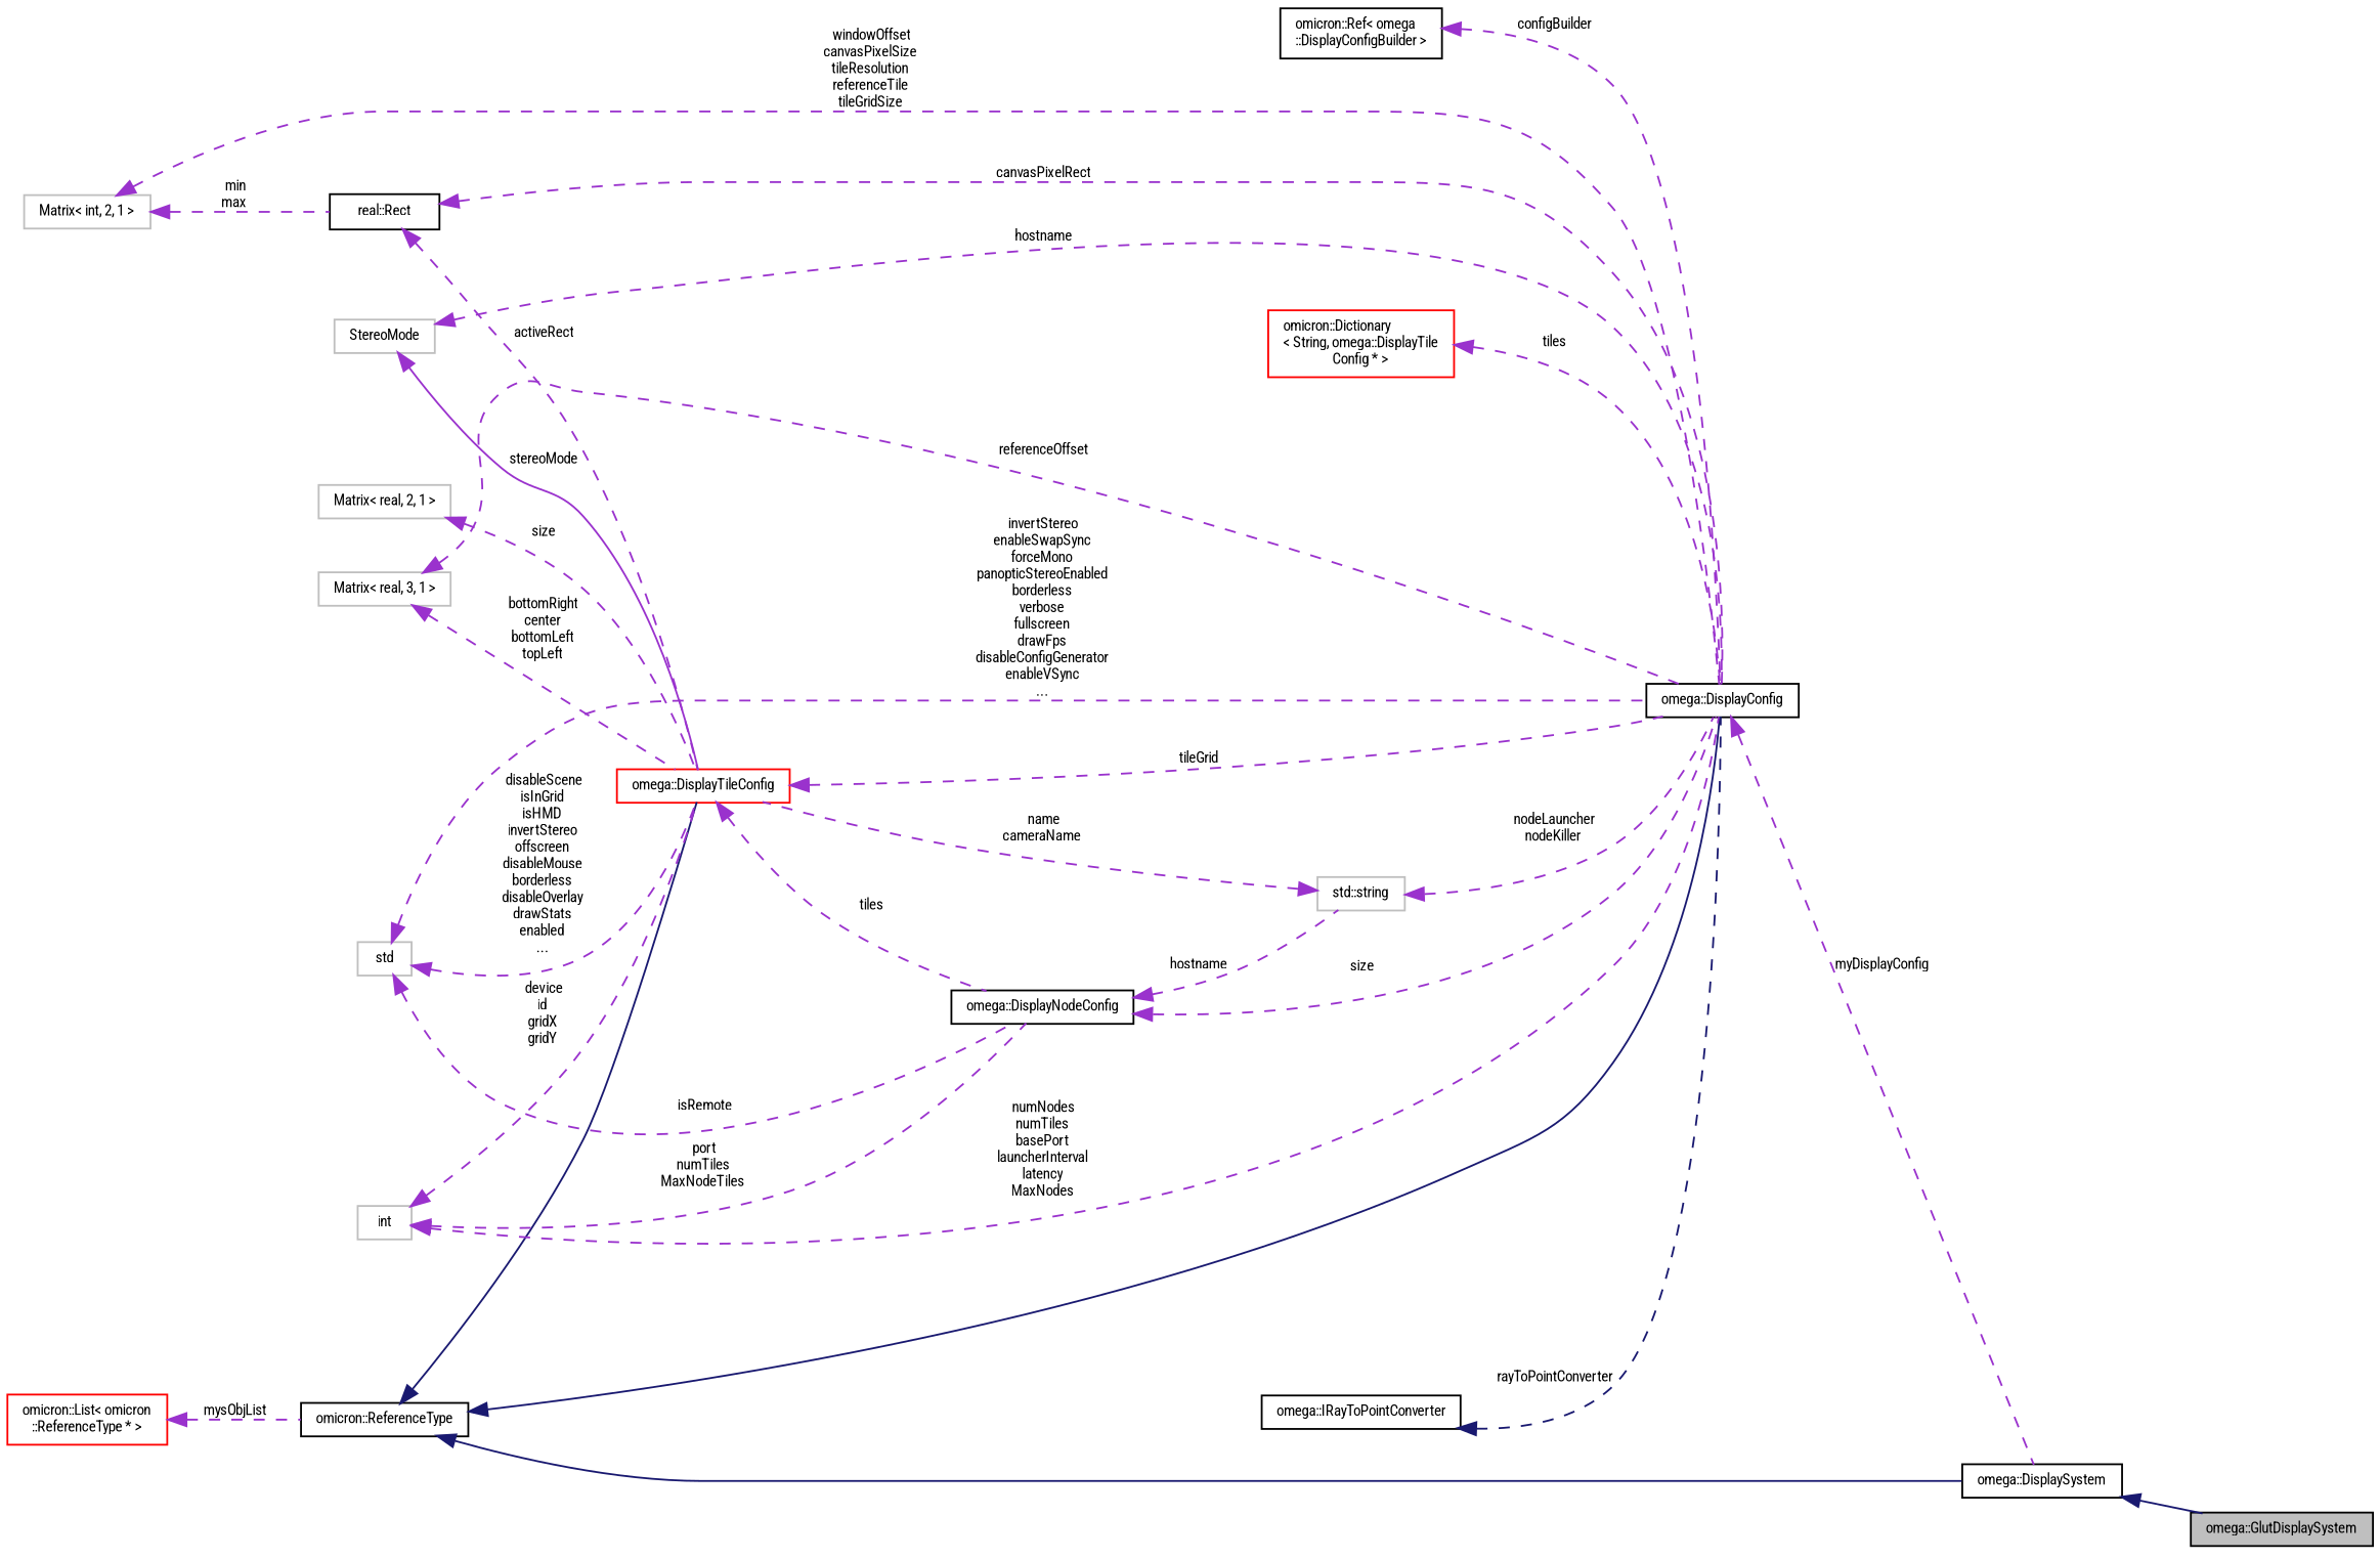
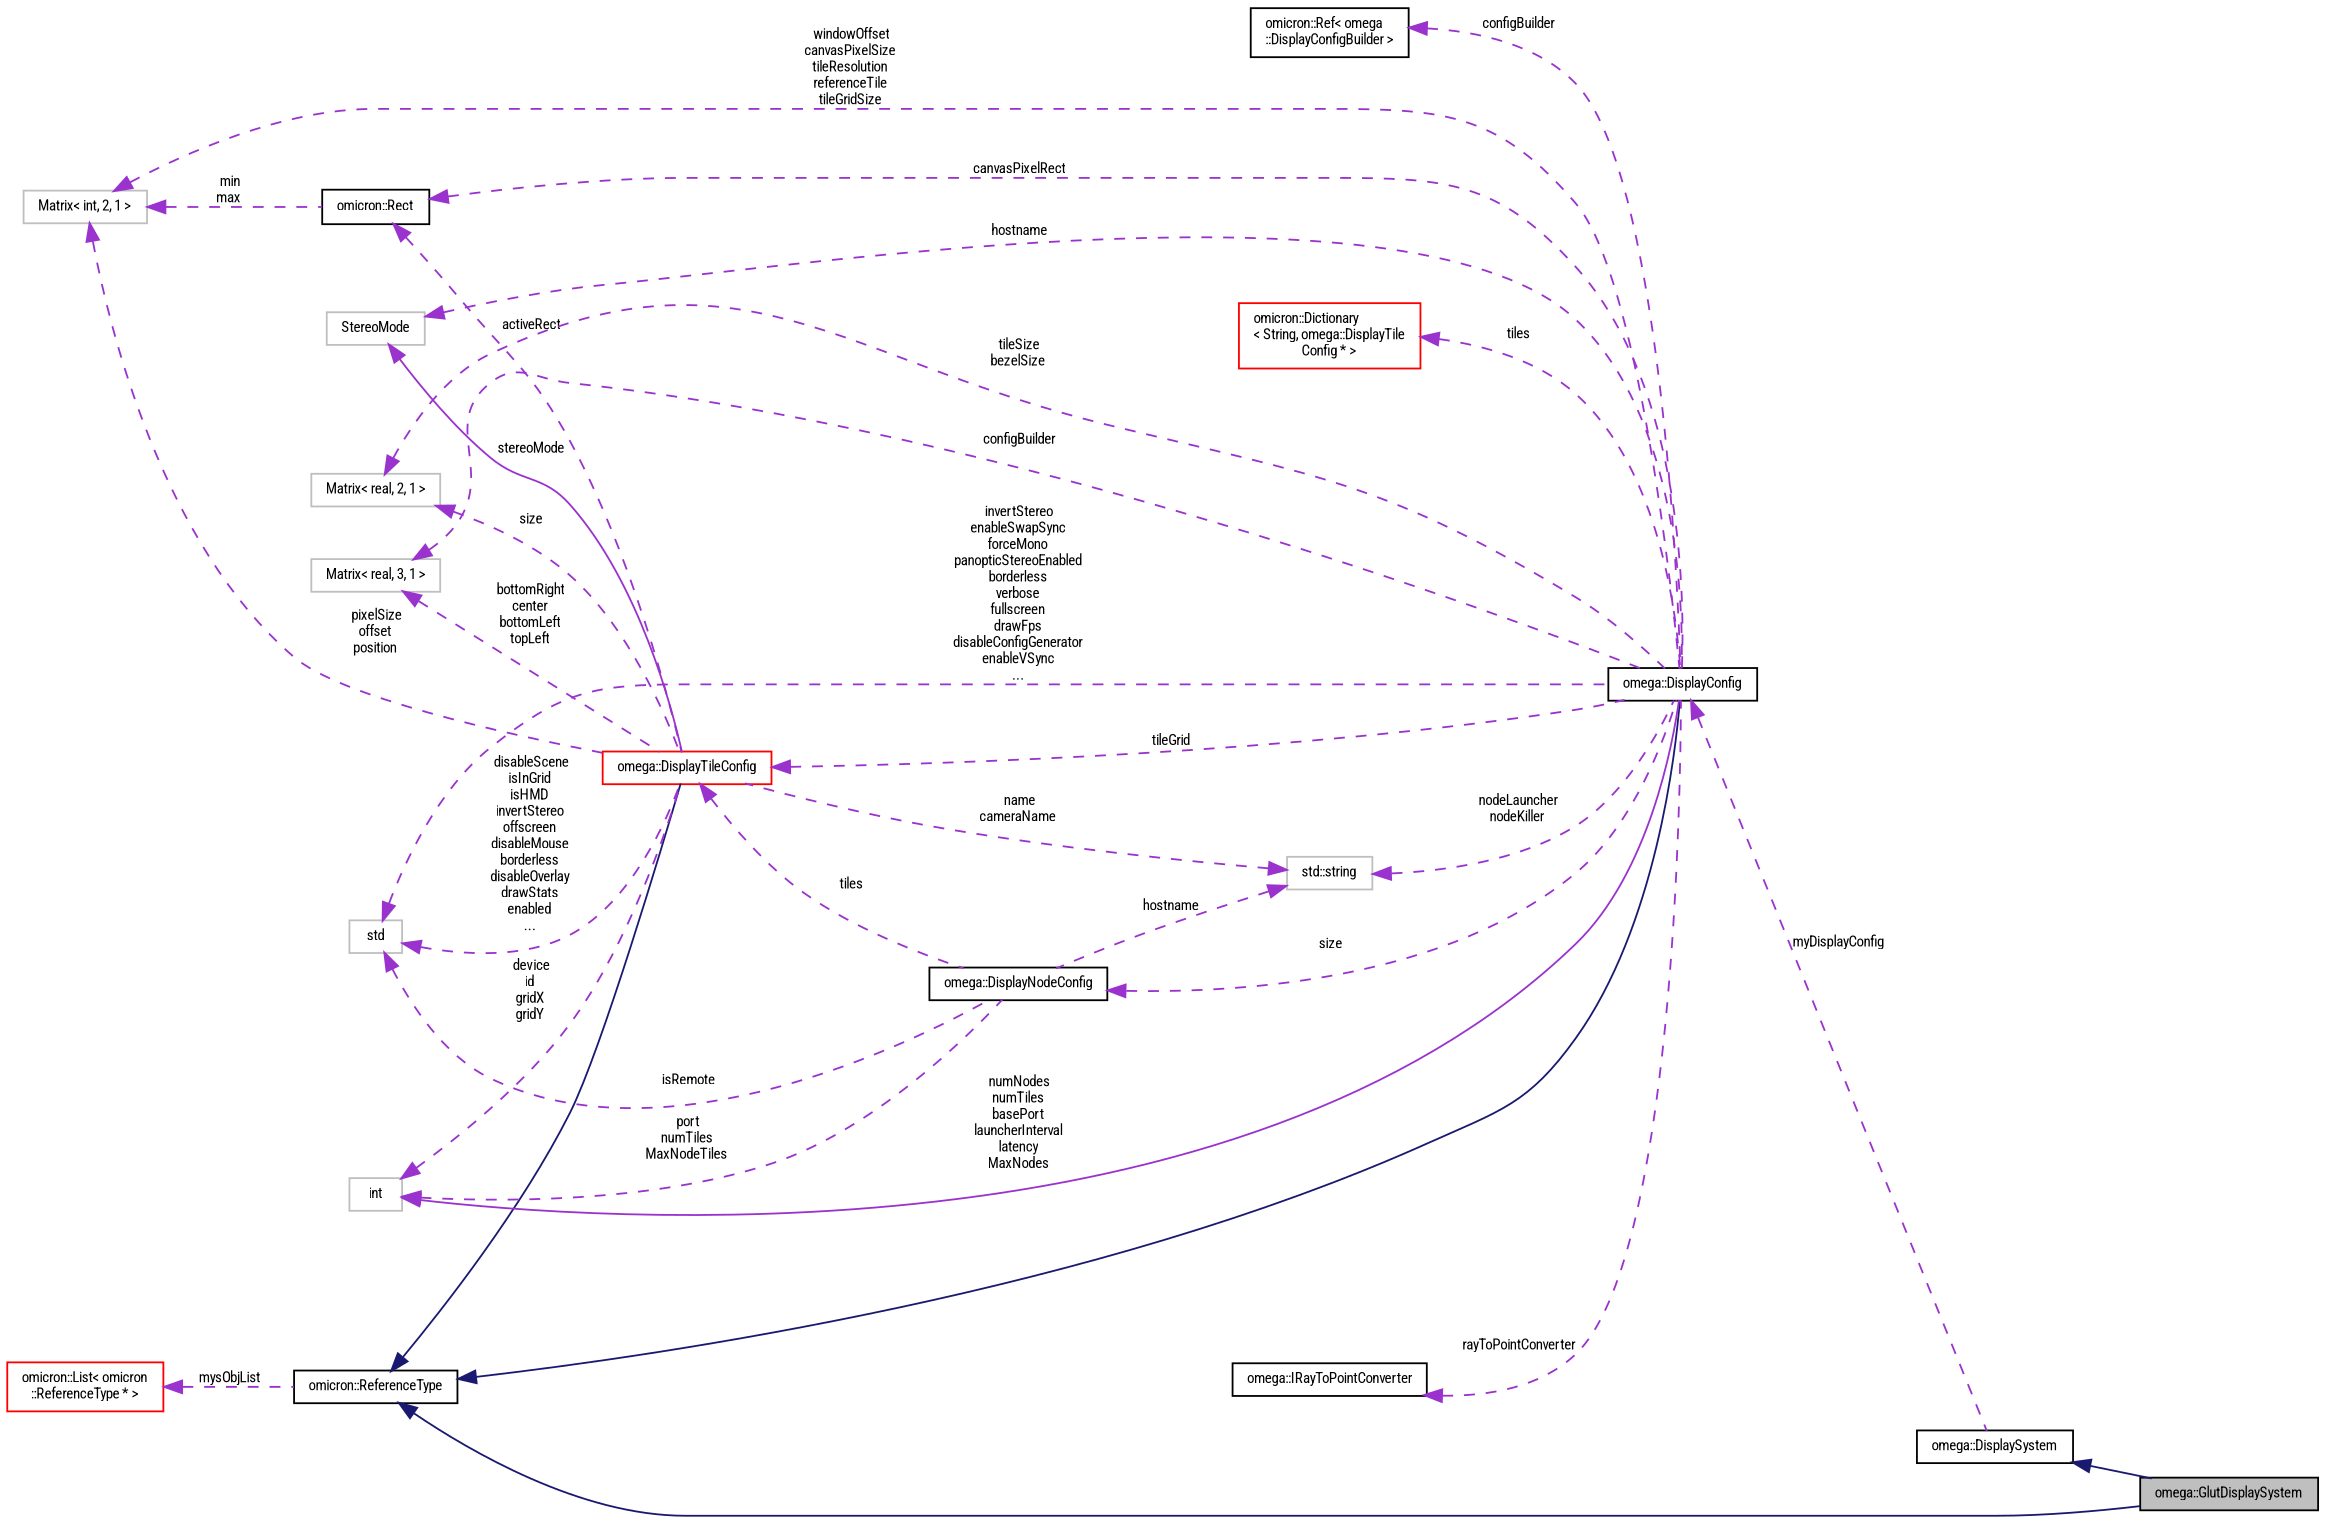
  digraph {
    fontname="Roboto Condensed"
    rankdir=LR
    node [color=black fontname="Roboto Condensed" fontsize=8 shape=record]
    edge [color=darkorchid3 dir=back fontname="Roboto Condensed" fontsize=8 labelfontname="FreeSans.ttf" labelfontsize=8 style=dashed]
    n1 [fillcolor=grey75 fontcolor=black height=0.2 label="omega::GlutDisplaySystem" style=filled width=0.4]
    n2 [height=0.2 label="omega::DisplaySystem" width=0.4]
    n3 [height=0.2 label="omicron::ReferenceType" width=0.4]
    n4 [height=0.2 label="omega::DisplayConfig" width=0.4]
    n5 [color=red height=0.2 label="omega::DisplayTileConfig" width=0.4]
    n6 [height=0.2 label="omega::DisplayNodeConfig" width=0.4]
    n7 [color=red height=0.2 label="omicron::List\< omicron\l::ReferenceType * \>" width=0.4]
    n8 [color=red height=0.2 label="omicron::Dictionary\l\< String, omega::DisplayTile\lConfig * \>" width=0.4]
-   n9 [height=0.2 label="real::Rect" width=0.4]
+   n9 [height=0.2 label="omicron::Rect" width=0.4]
    n10 [color=grey75 height=0.2 label="Matrix\< int, 2, 1 \>" width=0.4]
    n11 [color=grey75 height=0.2 label=StereoMode width=0.4]
    n12 [color=grey75 height=0.2 label="Matrix\< real, 2, 1 \>" width=0.4]
    n13 [color=grey75 height=0.2 label="Matrix\< real, 3, 1 \>" width=0.4]
    n14 [color=grey75 height=0.2 label=int width=0.4]
    n15 [color=grey75 height=0.2 label="std::string" width=0.4]
    n16 [color=grey75 height=0.2 label=std width=0.4]
    n17 [height=0.2 label="omega::IRayToPointConverter" width=0.4]
    n18 [height=0.2 label="omicron::Ref\< omega\l::DisplayConfigBuilder \>" width=0.4]
    n2 -> n1 [color=midnightblue style=solid]
-   n3 -> n2 [color=midnightblue style=solid]
+   n3 -> n1 [color=midnightblue style=solid]
    n3 -> n4 [color=midnightblue style=solid]
    n3 -> n5 [color=midnightblue style=solid]
    n4 -> n2 [label=" myDisplayConfig"]
    n5 -> n4 [label=" tileGrid"]
    n5 -> n6 [label=" tiles"]
    n6 -> n4 [label=" size"]
    n7 -> n3 [label=" mysObjList"]
    n8 -> n4 [label=" tiles"]
    n9 -> n4 [label=" canvasPixelRect"]
    n9 -> n5 [label=" activeRect"]
    n10 -> n4 [label=" windowOffset\ncanvasPixelSize\ntileResolution\nreferenceTile\ntileGridSize"]
+   n10 -> n5 [label=" pixelSize\noffset\nposition"]
    n10 -> n9 [label=" min\nmax"]
    n11 -> n4 [label=" hostname"]
    n11 -> n5 [label=" stereoMode" style=solid]
+   n12 -> n4 [label=" tileSize\nbezelSize"]
    n12 -> n5 [label=" size"]
-   n13 -> n4 [label=" referenceOffset"]
+   n13 -> n4 [label=" configBuilder"]
    n13 -> n5 [label=" bottomRight\ncenter\nbottomLeft\ntopLeft"]
-   n14 -> n4 [label=" numNodes\nnumTiles\nbasePort\nlauncherInterval\nlatency\nMaxNodes"]
+   n14 -> n4 [label=" numNodes\nnumTiles\nbasePort\nlauncherInterval\nlatency\nMaxNodes" style=solid]
    n14 -> n5 [label=" device\nid\ngridX\ngridY"]
    n14 -> n6 [label=" port\nnumTiles\nMaxNodeTiles"]
    n15 -> n4 [label=" nodeLauncher\nnodeKiller"]
    n15 -> n5 [label=" name\ncameraName"]
-   n6 -> n15 [label=" hostname"]
+   n15 -> n6 [label=" hostname"]
    n16 -> n4 [label=" invertStereo\nenableSwapSync\nforceMono\npanopticStereoEnabled\nborderless\nverbose\nfullscreen\ndrawFps\ndisableConfigGenerator\nenableVSync\n..."]
    n16 -> n5 [label=" disableScene\nisInGrid\nisHMD\ninvertStereo\noffscreen\ndisableMouse\nborderless\ndisableOverlay\ndrawStats\nenabled\n..."]
    n16 -> n6 [label=" isRemote"]
-   n17 -> n4 [color=midnightblue label=" rayToPointConverter"]
+   n17 -> n4 [label=" rayToPointConverter"]
    n18 -> n4 [label=" configBuilder"]
  }
